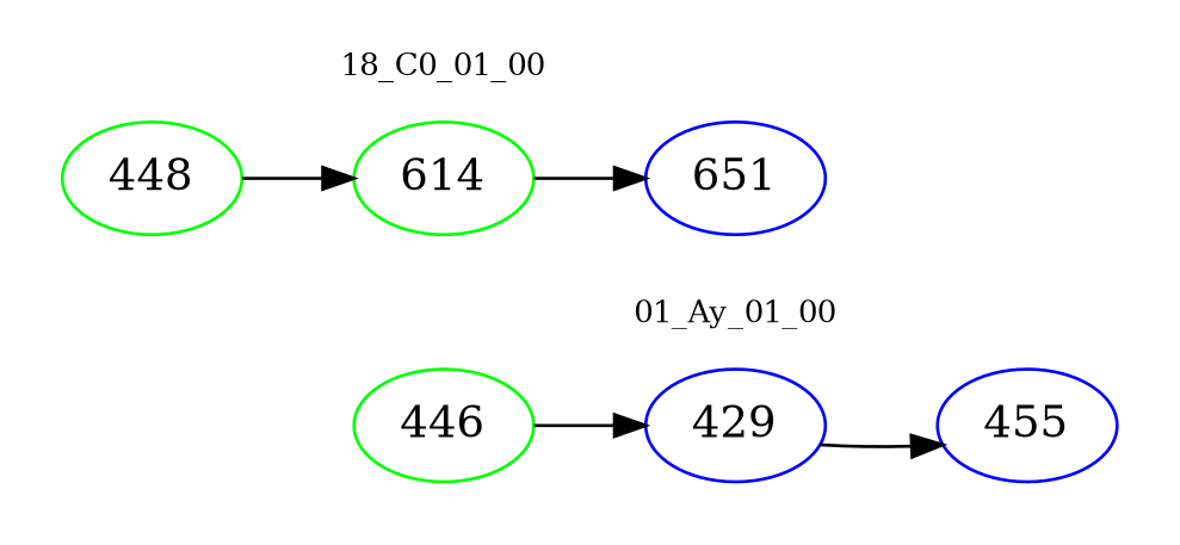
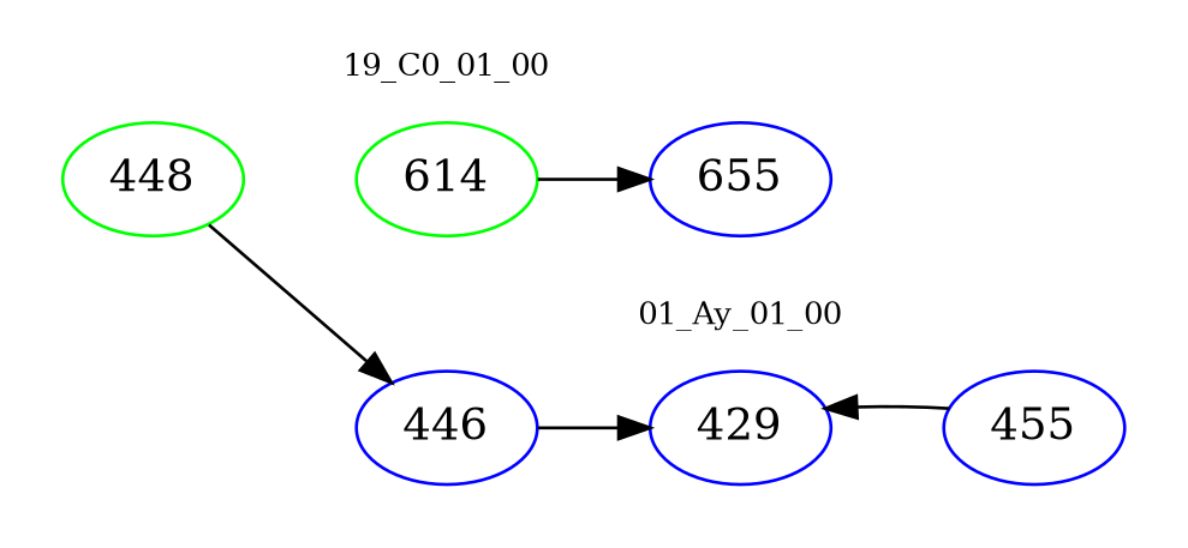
  digraph {
    rankdir=LR
    node [color=green]
    edge [color=black]
-   n1 [label=446]
+   n1 [color=blue label=446]
    n2 [color=blue label=429]
    n3 [color=blue label=455]
    n4 [label=448]
    n5 [label=614]
-   n6 [color=blue label=651]
+   n6 [color=blue label=655]
    subgraph cluster_1 {
      color=white
      fontsize=10
      label="01_Ay_01_00"
      n1
      n2
      n3
    }
    subgraph cluster_2 {
      color=white
      fontsize=10
-     label="18_C0_01_00"
+     label="19_C0_01_00"
      n4
      n5
      n6
    }
    n1 -> n2
-   n2 -> n3
-   n4 -> n5
+   n3 -> n2
+   n4 -> n1
    n5 -> n6
  }
